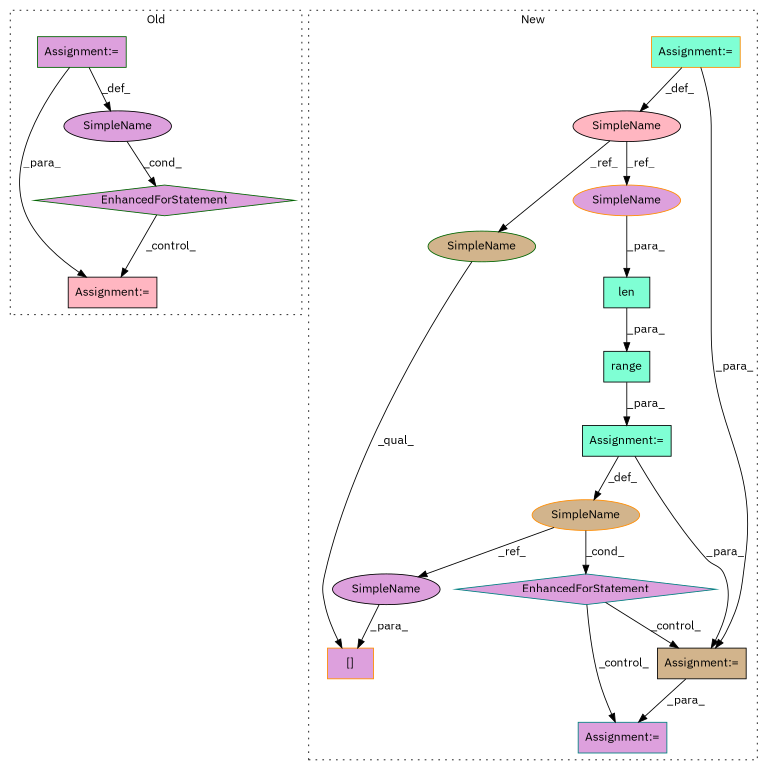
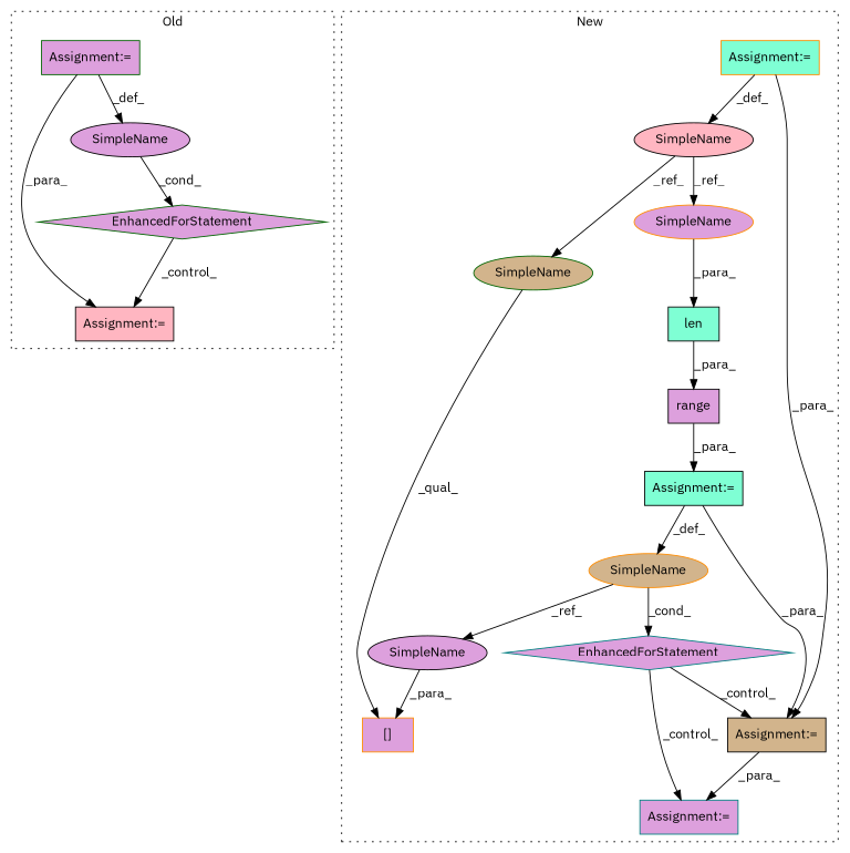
  digraph {
    fontname="IBM Plex Sans"
    node [a=7 l=1 s="8903,8991" shape=box style=filled fillcolor=plum color=black fontname="IBM Plex Sans"]
    edge [fontname="IBM Plex Sans"]
    n1 [a=70 l="57,2" label=EnhancedForStatement s="9957,10052" shape=diamond color=darkgreen]
    n2 [l=14 label="Assignment:=" s=9751 color=darkgreen]
    n3 [label="Assignment:=" s=10103 fillcolor=lightpink]
    n4 [a=42 l=15 label=SimpleName s=10018 shape=ellipse]
-   n5 [a=32 l="6,1" label=range s="8968,8990" fillcolor=aquamarine]
+   n5 [a=32 l="6,1" label=range s="8968,8990"]
    n6 [l="57,2" label="Assignment:=" fillcolor=aquamarine]
    n7 [a=70 l="57,2" label=EnhancedForStatement shape=diamond color=teal]
    n8 [a=2 l="12,1" label="[]" s="9056,9069" color=darkorange]
    n9 [a=42 label=SimpleName s=8964 shape=ellipse fillcolor=tan color=darkorange]
    n10 [a=32 l="4,1" label=len s="8974,8989" fillcolor=aquamarine]
    n11 [label="Assignment:=" s=9130 color=teal]
    n12 [a=42 l=11 label=SimpleName s=8815 shape=ellipse fillcolor=lightpink]
    n13 [label="Assignment:=" s=8826 fillcolor=aquamarine color=darkorange]
    n14 [label="Assignment:=" s=9019 fillcolor=tan]
    n15 [a=42 l=11 label=SimpleName s=8978 shape=ellipse color=darkorange]
    n16 [a=42 l=11 label=SimpleName s=9056 shape=ellipse fillcolor=tan color=darkgreen]
    n17 [a=42 label=SimpleName s=9068 shape=ellipse]
    subgraph cluster_1 {
      label=Old
      style=dotted
      n1
      n2
      n3
      n4
    }
    subgraph cluster_2 {
      label=New
      style=dotted
      n5
      n6
      n7
      n8
      n9
      n10
      n11
      n12
      n13
      n14
      n15
      n16
      n17
    }
    n1 -> n3 [label=_control_]
    n2 -> n3 [label=_para_]
    n2 -> n4 [label=_def_]
    n4 -> n1 [label=_cond_]
    n5 -> n6 [label=_para_]
    n6 -> n9 [label=_def_]
    n6 -> n14 [label=_para_]
    n7 -> n11 [label=_control_]
    n7 -> n14 [label=_control_]
    n9 -> n7 [label=_cond_]
    n9 -> n17 [label=_ref_]
    n10 -> n5 [label=_para_]
    n12 -> n15 [label=_ref_]
    n12 -> n16 [label=_ref_]
    n13 -> n12 [label=_def_]
    n13 -> n14 [label=_para_]
    n14 -> n11 [label=_para_]
    n15 -> n10 [label=_para_]
    n16 -> n8 [label=_qual_]
    n17 -> n8 [label=_para_]
  }
